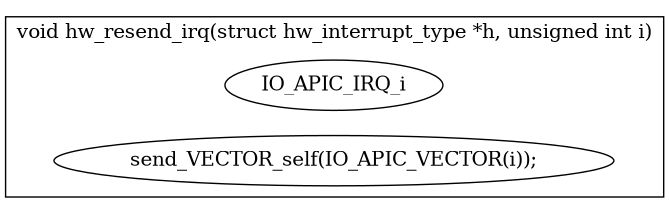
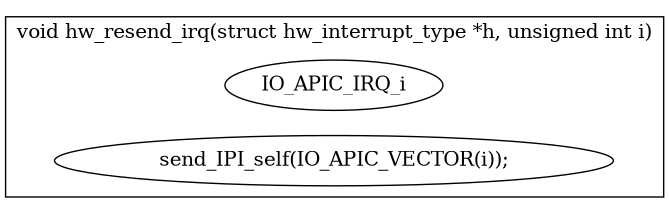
  digraph {
    rankdir=LR
    n1 [label=IO_APIC_IRQ_i]
-   n2 [label="send_VECTOR_self(IO_APIC_VECTOR(i));"]
+   n2 [label="send_IPI_self(IO_APIC_VECTOR(i));"]
    subgraph cluster_1 {
      label="void hw_resend_irq(struct hw_interrupt_type *h, unsigned int i)"
      n1
      n2
    }
  }
